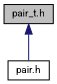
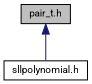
  digraph {
    fontname=Roboto
    node [color=black fontname=Roboto fontsize=10 shape=record style=filled]
    n1 [fillcolor=grey75 fontcolor=black height=0.2 label="pair_t.h" width=0.4]
-   n2 [fillcolor=white height=0.2 label="pair.h" width=0.4]
+   n2 [fillcolor=white height=0.2 label="sllpolynomial.h" width=0.4]
    n1 -> n2 [color=midnightblue dir=back fontname=Roboto fontsize=10 labelfontname=Helvetica labelfontsize=10 style=solid]
  }
